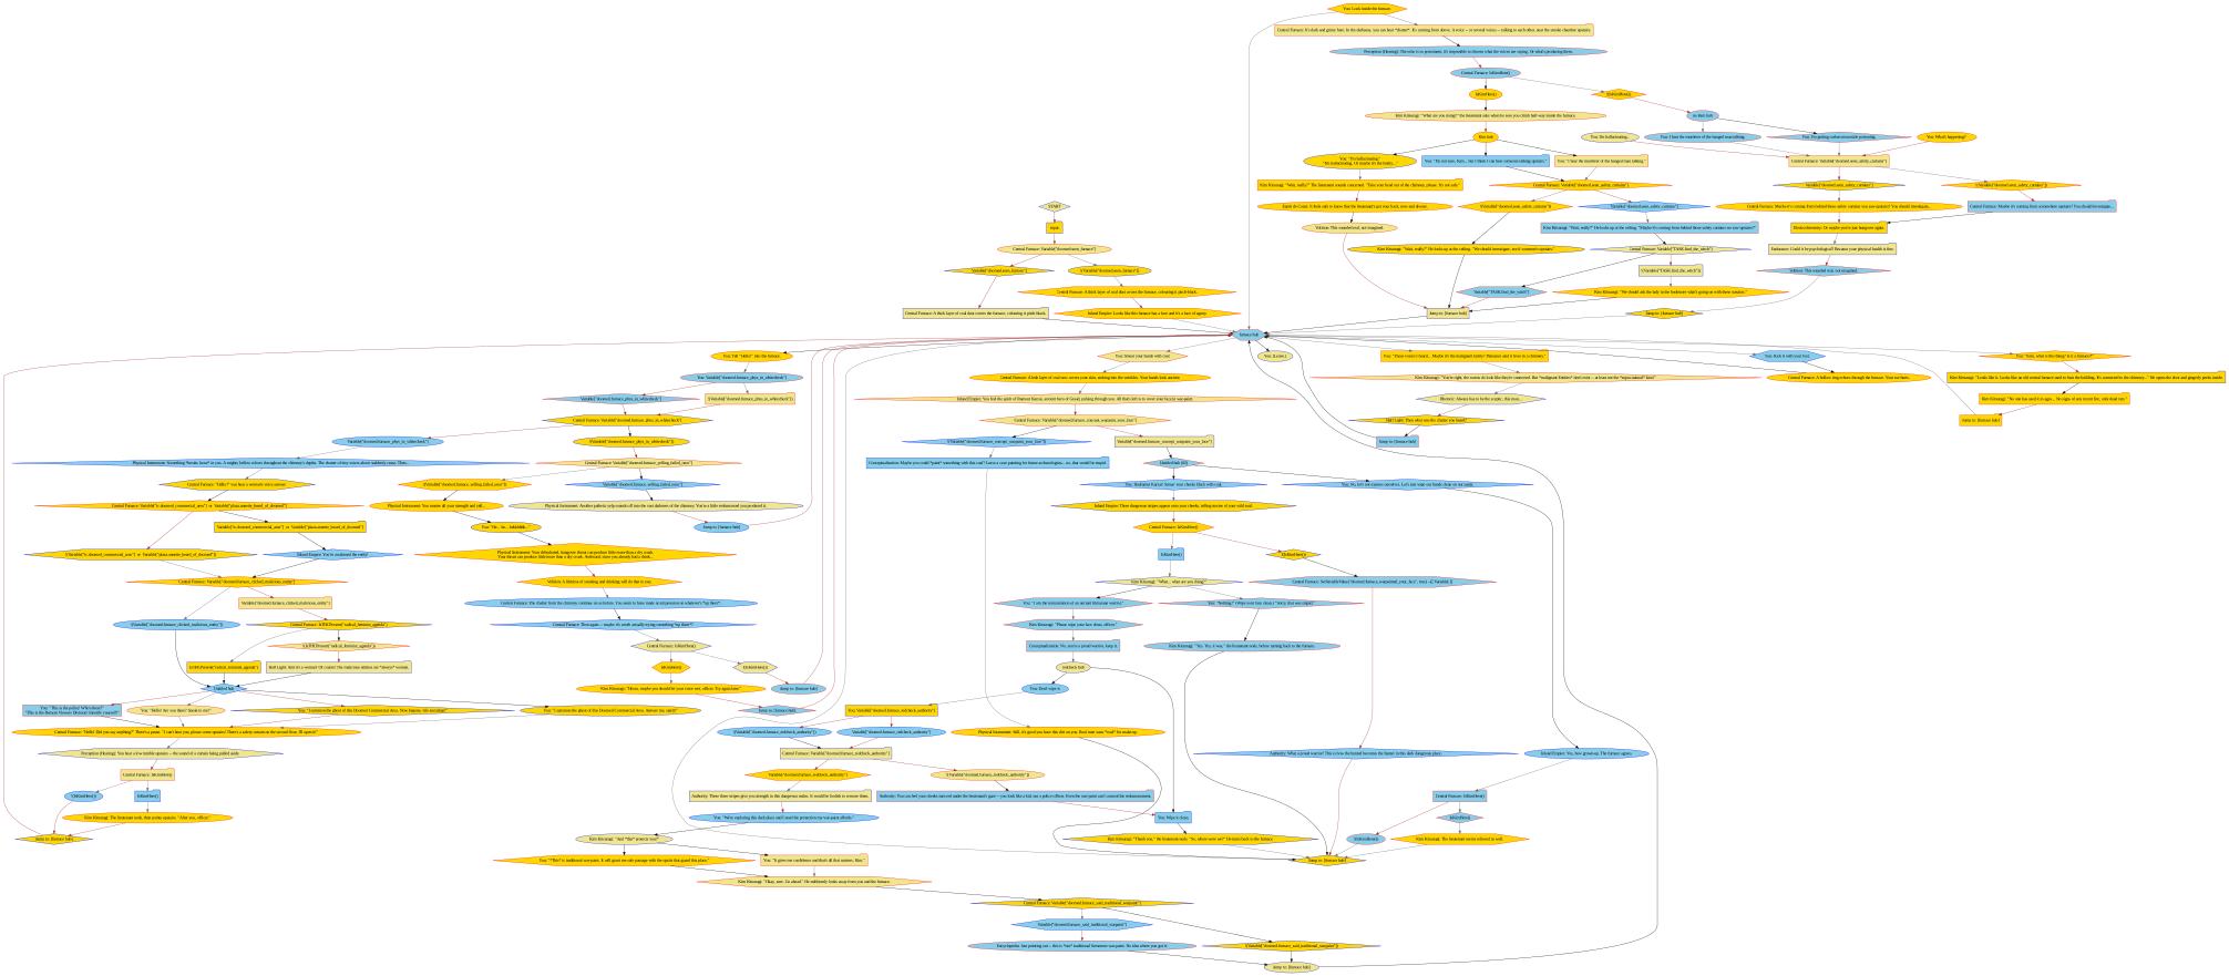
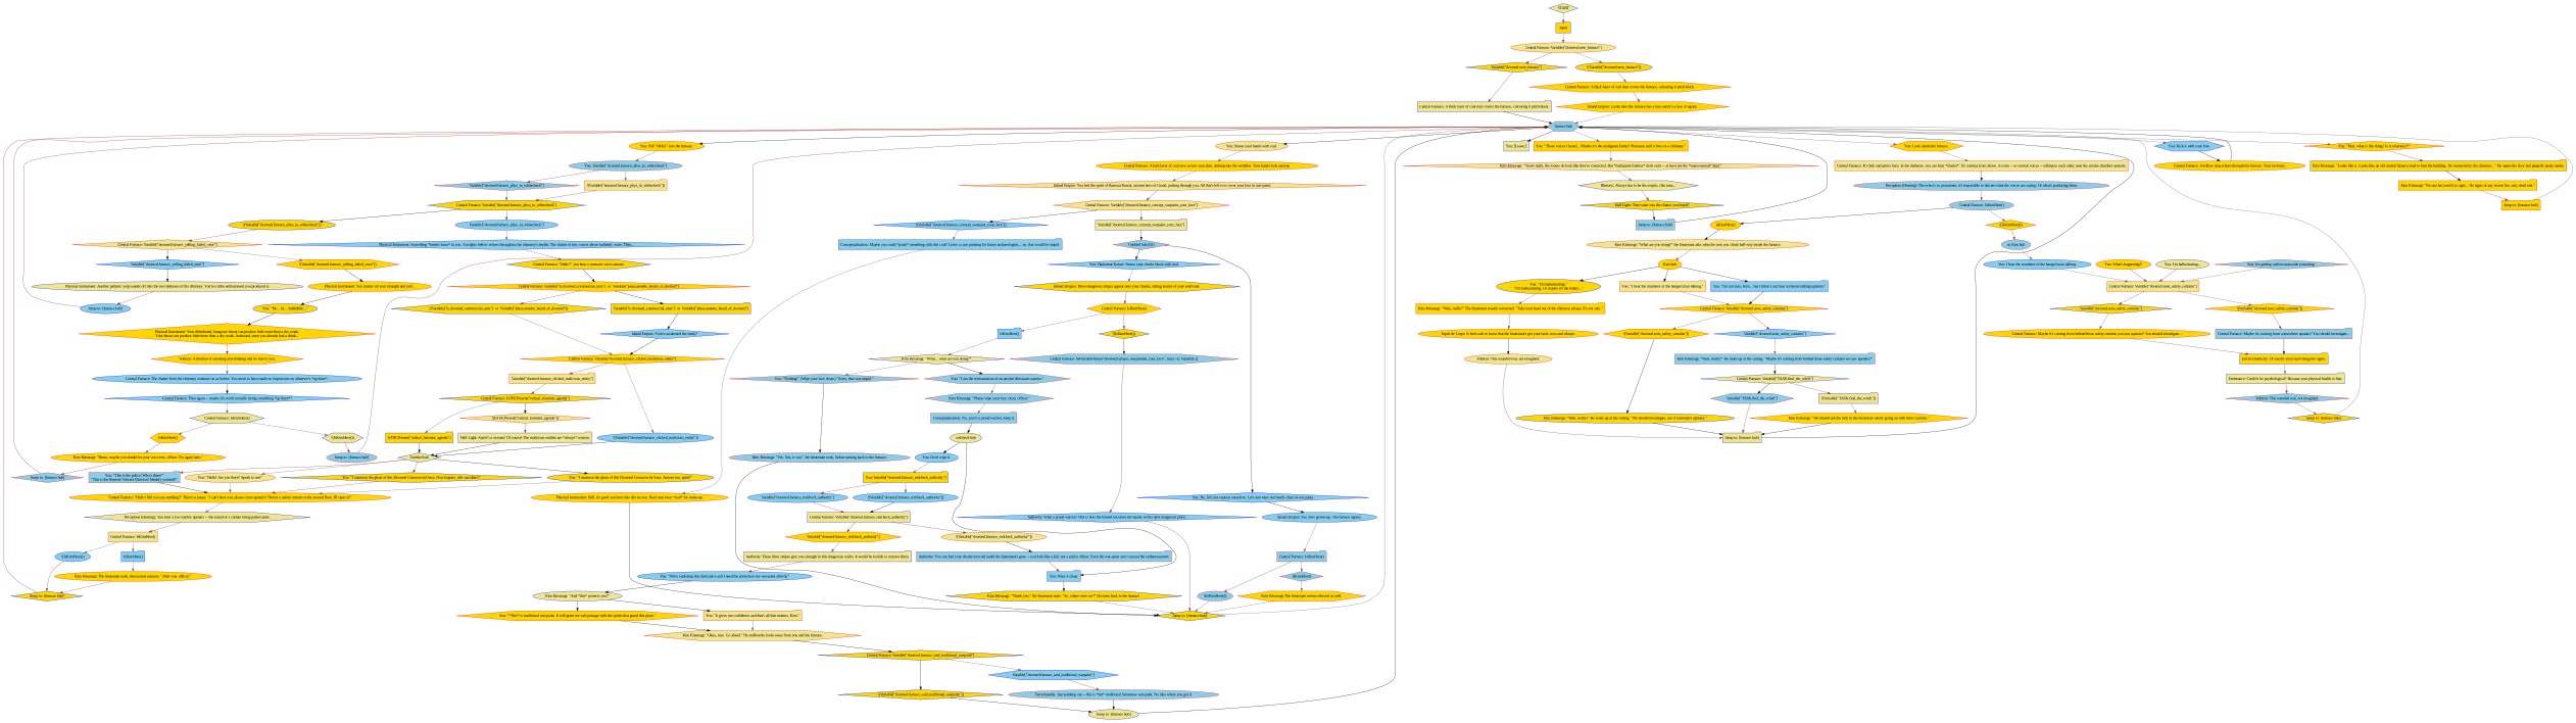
  digraph {
    fontname="Liberation Serif"
    node [color=red fillcolor=gold fontname="Liberation Serif" shape=ellipse style=filled]
    edge [color=gray40 fontname="Liberation Serif"]
    n1 [color=blue fillcolor=khaki label=START shape=diamond]
    n2 [color=blue label=input shape=folder]
    n3 [fillcolor=khaki label="Central Furnace: Variable[\"doomed.seen_furnace\"]"]
    n4 [color=blue label="Variable[\"doomed.seen_furnace\"]" shape=diamond]
    n5 [color=blue label="!(Variable[\"doomed.seen_furnace\"])"]
    n6 [color=blue fillcolor=khaki label="Central Furnace: A thick layer of coal dust covers the furnace, colouring it pitch-black." shape=folder]
    n7 [fillcolor=skyblue label="furnace hub" shape=hexagon]
    n8 [label="You: Yell \"Hello!\" into the furnace."]
-   n9 [fillcolor=khaki label="You: Smear your hands with coal." shape=hexagon]
-   n10 [color=blue fillcolor=khaki label="You: [Leave.]"]
+   n9 [fillcolor=khaki label="You: Smear your hands with coal."]
+   n10 [color=blue fillcolor=khaki label="You: [Leave.]" shape=folder]
    n11 [label="You: \"Those voices I heard... Maybe it's the malignant Entity? Plaisance said it lives in a chimney.\"" shape=folder]
    n12 [label="You: Look inside the furnace." shape=hexagon]
    n13 [color=blue fillcolor=skyblue label="You: Kick it with your foot." shape=hexagon]
    n14 [label="You: \"Kim, what is this thing? Is it a furnace?!\"" shape=diamond]
    n15 [color=blue label="Inland Empire: Three dangerous stripes appear onto your cheeks, telling stories of your wild soul." shape=hexagon]
    n16 [label="Central Furnace: IsKimHere()" shape=hexagon]
    n17 [color=blue fillcolor=skyblue label="IsKimHere()" shape=folder]
    n18 [color=blue label="!(IsKimHere())" shape=diamond]
    n19 [label="Central Furnace: A hollow ring echoes through the furnace. Your toe hurts."]
    n20 [fillcolor=skyblue label="You: Variable[\"doomed.furnace_phys_in_whitecheck\"]"]
    n21 [fillcolor=skyblue label="Variable[\"doomed.furnace_phys_in_whitecheck\"]" shape=diamond]
    n22 [fillcolor=khaki label="!(Variable[\"doomed.furnace_phys_in_whitecheck\"])" shape=folder]
    n23 [color=blue label="Central Furnace: Variable[\"doomed.furnace_phys_in_whitecheck\"]" shape=hexagon]
    n24 [color=blue fillcolor=skyblue label="Variable[\"doomed.furnace_phys_in_whitecheck\"]"]
    n25 [color=blue label="!(Variable[\"doomed.furnace_phys_in_whitecheck\"])"]
    n26 [color=blue fillcolor=khaki label="Kim Kitsuragi: \"And *this* protects you?\""]
    n27 [fillcolor=khaki label="You: \"It gives me confidence and that's all that matters, Kim.\"" shape=folder]
    n28 [label="You: \"*This* is traditional war-paint. It will grant me safe passage with the spirits that guard this place.\"" shape=hexagon]
    n29 [fillcolor=khaki label="Kim Kitsuragi: \"Okay, sure. Go ahead.\" He stubbornly looks away from you and the furnace." shape=hexagon]
    n30 [color=blue fillcolor=skyblue label="You: Wipe it clean." shape=folder]
    n31 [color=blue label="Kim Kitsuragi: \"Thank you,\" the lieutenant nods. \"So, where were we?\" He turns back to the furnace." shape=hexagon]
    n32 [color=blue label="Jump to: [furnace hub]" shape=diamond]
    n33 [label="Kim Kitsuragi: \"Hmm, maybe you should let your voice rest, officer. Try again later.\""]
    n34 [fillcolor=skyblue label="Jump to: [furnace hub]" shape=diamond]
    n35 [color=blue fillcolor=skyblue label="Central Furnace: The chatter from the chimney continue on as before. You seem to have made no impression on whatever's *up there*."]
    n36 [color=blue fillcolor=skyblue label="Central Furnace: Then again -- maybe it's worth actually trying something *up there*?" shape=diamond]
    n37 [color=blue fillcolor=khaki label="Central Furnace: IsKimHere()" shape=hexagon]
    n38 [color=blue fillcolor=skyblue label="You: \"I'm not sure, Kim... but I think I can hear someone talking upstairs.\"" shape=folder]
    n39 [label="Central Furnace: Variable[\"doomed.seen_safety_curtains\"]" shape=diamond]
    n40 [color=blue fillcolor=skyblue label="Variable[\"doomed.seen_safety_curtains\"]" shape=diamond]
    n41 [label="!(Variable[\"doomed.seen_safety_curtains\"])" shape=hexagon]
    n42 [color=blue label="Electrochemistry: Or maybe you're just hungover again." shape=folder]
    n43 [color=blue fillcolor=khaki label="Endurance: Could it be psychological? Because your physical health is fine." shape=folder]
    n44 [fillcolor=skyblue label="Volition: This sounded real, not imagined." shape=diamond]
    n45 [label="Central Furnace: A lush layer of coal now covers your skin, sinking into the wrinkles. Your hands look ancient."]
    n46 [fillcolor=khaki label="Inland Empire: You feel the spirit of Ramout Karzai, ancient hero of Graad, pulsing through you. All that's left is to cover your face in war-paint." shape=diamond]
    n47 [color=blue fillcolor=skyblue label="You: No, let's not express ourselves. Let's just wipe our hands clean on our pants." shape=diamond]
    n48 [color=blue fillcolor=skyblue label="Inland Empire: Yes, how grown-up. The furnace agrees."]
    n49 [fillcolor=skyblue label="Central Furnace: IsKimHere()" shape=folder]
    n50 [fillcolor=skyblue label="Kim Kitsuragi: \"Please wipe your face clean, officer.\"" shape=hexagon]
    n51 [fillcolor=skyblue label="Conceptualization: No, you're a proud warrior, keep it." shape=folder]
    n52 [color=blue fillcolor=khaki label="redcheck hub"]
    n53 [fillcolor=skyblue label="IsKimHere()" shape=diamond]
    n54 [fillcolor=skyblue label="!(IsKimHere())"]
    n55 [label="Kim Kitsuragi: The lieutenant seems relieved as well." shape=hexagon]
    n56 [fillcolor=khaki label="Kim Kitsuragi: \"What are you doing?\" the lieutenant asks when he sees you climb half-way inside the furnace."]
    n57 [label="Kim hub"]
    n58 [color=blue label="You: \"I'm hallucinating.\"\n\"I'm hallucinating. Or maybe it's the Entity...\""]
    n59 [fillcolor=khaki label="You: \"I hear the murderer of the hanged man talking.\"" shape=folder]
    n60 [color=blue label="Jump to: [furnace hub]" shape=diamond]
    n61 [color=blue label="Central Furnace: \"Hello?\" you hear a woman's voice answer." shape=hexagon]
    n62 [label="Central Furnace: Variable[\"tc.doomed_commercial_area\"]  or  Variable[\"plaza.annette_heard_of_doomed\"]" shape=diamond]
    n63 [color=blue label="Variable[\"tc.doomed_commercial_area\"]  or  Variable[\"plaza.annette_heard_of_doomed\"]" shape=folder]
    n64 [color=blue label="!(Variable[\"tc.doomed_commercial_area\"]  or  Variable[\"plaza.annette_heard_of_doomed\"])" shape=hexagon]
    n65 [label="Inland Empire: Looks like this furnace has a face and it's a face of agony." shape=hexagon]
    n66 [fillcolor=skyblue label="Authority: You can feel your cheeks turn red under the lieutenant's gaze -- you look like a kid, not a police officer. Even the war-paint can't conceal the embarrassment." shape=folder]
-   n67 [color=blue fillcolor=skyblue label="Untitled hub" shape=diamond]
+   n67 [color=blue fillcolor=khaki label="Untitled hub" shape=diamond]
    n68 [fillcolor=skyblue label="You: \"This is the police! Who's there?\"\n\"This is the Remote Viewers Division! Identify yourself!\"" shape=folder]
    n69 [fillcolor=khaki label="You: \"Hello! Are you there? Speak to me!\""]
    n70 [color=blue label="You: \"I summon the ghost of this Doomed Commercial Area. Now begone, vile succubus!\"" shape=diamond]
    n71 [color=blue label="You: \"I summon the ghost of this Doomed Commercial Area. Answer me, spirit!\""]
    n72 [label="Central Furnace: \"Hello! Did you say anything?\" There's a pause. \"I can't hear you, please come upstairs! There's a safety curtain on the second floor, I'll open it!\""]
    n73 [label="Central Furnace: A thick layer of coal dust covers the furnace, colouring it pitch-black." shape=hexagon]
    n74 [fillcolor=khaki label="Central Furnace: Variable[\"doomed.seen_safety_curtains\"]" shape=folder]
    n75 [color=blue label="Variable[\"doomed.seen_safety_curtains\"]" shape=diamond]
    n76 [label="!(Variable[\"doomed.seen_safety_curtains\"])" shape=diamond]
    n77 [label="Central Furnace: Maybe it's coming from behind those safety curtains you saw upstairs? You should investigate..."]
    n78 [fillcolor=skyblue label="Central Furnace: Maybe it's coming from somewhere upstairs? You should investigate..." shape=folder]
    n79 [label="Kim Kitsuragi: \"We should ask the lady in the bookstore what's going on with these curtains.\"" shape=hexagon]
    n80 [color=blue fillcolor=khaki label="Jump to: [furnace hub]" shape=folder]
    n81 [color=blue fillcolor=khaki label="Central Furnace: Variable[\"doomed.furnace_redcheck_authority\"]" shape=folder]
    n82 [label="Variable[\"doomed.furnace_redcheck_authority\"]" shape=hexagon]
    n83 [fillcolor=khaki label="!(Variable[\"doomed.furnace_redcheck_authority\"])"]
    n84 [color=blue fillcolor=khaki label="Authority: These three stripes give you strength in this dangerous realm. It would be foolish to remove them." shape=folder]
    n85 [color=blue fillcolor=skyblue label="You: \"We're exploring this dark place and I need the protection my war-paint affords.\""]
    n86 [color=blue label="Central Furnace: Variable[\"doomed.furnace_said_traditional_warpaint\"]" shape=diamond]
    n87 [color=blue label="Central Furnace: IsTHCPresent(\"radical_feminist_agenda\")" shape=diamond]
    n88 [color=blue label="IsTHCPresent(\"radical_feminist_agenda\")" shape=folder]
    n89 [fillcolor=khaki label="!(IsTHCPresent(\"radical_feminist_agenda\"))" shape=diamond]
    n90 [color=blue fillcolor=khaki label="Half Light: And it's a woman! Of course! The malicious entities are *always* women." shape=folder]
    n91 [fillcolor=skyblue label="Central Furnace: SetVariableValue(\"doomed.furnace_warpainted_your_face\", true) --[[ Variable[ ]]" shape=hexagon]
    n92 [color=blue fillcolor=skyblue label="Authority: What a proud warrior! This is how the hunted becomes the hunter in this dark dangerous place." shape=diamond]
    n93 [fillcolor=skyblue label="You: I'm getting carbon monoxide poisoning." shape=diamond]
    n94 [color=blue fillcolor=khaki label="Physical Instrument: Another pathetic yelp sounds off into the vast darkness of the chimney. You're a little embarrassed you produced it."]
    n95 [color=blue fillcolor=skyblue label="Jump to: [furnace hub]"]
    n96 [color=blue fillcolor=khaki label="Kim Kitsuragi: \"What... what are you doing?\"" shape=diamond]
    n97 [fillcolor=skyblue label="You: \"I am the reincarnation of an ancient Iilmaraan warrior.\"" shape=hexagon]
    n98 [fillcolor=skyblue label="You: \"Nothing!\" (Wipe your face clean.) \"Sorry, that was stupid.\"" shape=diamond]
    n99 [color=blue fillcolor=skyblue label="You: Don't wipe it."]
    n100 [color=blue label="You: Variable[\"doomed.furnace_redcheck_authority\"]" shape=folder]
    n101 [color=blue fillcolor=skyblue label="Physical Instrument: Something *breaks loose* in you. A mighty bellow echoes throughout the chimney's depths. The chatter of tiny voices above suddenly cease. Then..." shape=diamond]
    n102 [fillcolor=skyblue label="Kim Kitsuragi: \"Wait, really?\" He looks up at the ceiling. \"Maybe it's coming from behind those safety curtains we saw upstairs?\"" shape=folder]
    n103 [color=blue fillcolor=khaki label="Central Furnace: Variable[\"TASK.find_the_witch\"]" shape=diamond]
    n104 [fillcolor=skyblue label="Variable[\"TASK.find_the_witch\"]" shape=hexagon]
    n105 [color=blue fillcolor=khaki label="!(Variable[\"TASK.find_the_witch\"])" shape=folder]
    n106 [color=blue label="Kim Kitsuragi: \"Wait, really?\" He looks up at the ceiling. \"We should investigate, see if someone's upstairs.\""]
    n107 [label="IsKimHere()" shape=hexagon]
    n108 [color=blue fillcolor=khaki label="!(IsKimHere())" shape=hexagon]
    n109 [fillcolor=skyblue label="Jump to: [furnace hub]"]
    n110 [fillcolor=skyblue label="Central Furnace: IsKimHere()"]
    n111 [label="IsKimHere()"]
    n112 [label="!(IsKimHere())" shape=diamond]
    n113 [fillcolor=skyblue label="no Kim hub"]
-   n114 [fillcolor=skyblue label="You: I hear the murderer of the hanged man talking."]
+   n114 [color=blue fillcolor=skyblue label="You: I hear the murderer of the hanged man talking."]
    n115 [label="You: What's happening?!"]
    n116 [color=blue fillcolor=khaki label="You: I'm hallucinating..."]
    n117 [label="Kim Kitsuragi: \"Wait, really?\" The lieutenant sounds concerned. \"Take your head out of the chimney, please. It's not safe.\"" shape=folder]
    n118 [label="Esprit de Corps: It feels safe to know that the lieutenant's got your back, now and always."]
    n119 [fillcolor=khaki label="Volition: This sounded real, not imagined."]
    n120 [color=blue fillcolor=skyblue label="You: Hadramut Karzai! Smear your cheeks black with coal." shape=diamond]
    n121 [color=blue label="Kim Kitsuragi: \"Looks like it. Looks like an old central furnace used to heat the building. It's connected to the chimney...\" He opens the door and gingerly peeks inside." shape=folder]
    n122 [label="Kim Kitsuragi: \"No one has used it in ages... No signs of any recent fire, only dead rats.\"" shape=folder]
    n123 [label="Jump to: [furnace hub]" shape=folder]
    n124 [color=blue fillcolor=khaki label="Perception (Hearing): You hear a low rumble upstairs -- the sound of a curtain being pulled aside." shape=hexagon]
    n125 [fillcolor=khaki label="Central Furnace: IsKimHere()" shape=folder]
    n126 [color=blue fillcolor=skyblue label="IsKimHere()" shape=folder]
    n127 [color=blue fillcolor=skyblue label="!(IsKimHere())"]
    n128 [label="Kim Kitsuragi: The lieutenant nods, then points upstairs. \"After you, officer.\""]
    n129 [color=blue label="Jump to: [furnace hub]" shape=diamond]
    n130 [fillcolor=khaki label="Kim Kitsuragi: \"You're right, the rooms do look like they're connected. But *malignant Entities* don't exist -- at least not the *supra-natural* kind.\"" shape=diamond]
    n131 [color=blue fillcolor=khaki label="Rhetoric: Always has to be the sceptic, this man..." shape=hexagon]
    n132 [fillcolor=skyblue label="Encyclopedia: Just pointing out -- this is *not* traditional Semenese war-paint. No idea where you got it."]
    n133 [color=blue fillcolor=khaki label="Jump to: [furnace hub]"]
    n134 [fillcolor=khaki label="Central Furnace: It's dark and grimy here. In the darkness, you can hear *chatter*. It's coming from above. A voice -- or several voices -- talking to each other, near the smoke chamber upstairs." shape=folder]
    n135 [fillcolor=skyblue label="Perception (Hearing): The echo is so prominent, it's impossible to discern what the voices are saying. Or what's producing them."]
    n136 [color=blue label="Half Light: Then what was the chatter you heard?" shape=diamond]
    n137 [fillcolor=skyblue label="Jump to: [furnace hub]" shape=folder]
    n138 [fillcolor=skyblue label="Kim Kitsuragi: \"Yes. Yes, it was,\" the lieutenant nods, before turning back to the furnace."]
    n139 [label="Physical Instrument: You muster all your strength and yell..."]
    n140 [color=blue label="You: \"He... he... hekkhhhh...\""]
    n141 [label="Physical Instrument: Your dehydrated, hungover throat can produce little more than a dry croak.\nYour throat can produce little more than a dry croak. Awkward, since you already had a drink..." shape=diamond]
    n142 [color=blue fillcolor=skyblue label="Inland Empire: You've awakened the entity!" shape=diamond]
    n143 [label="Central Furnace: Variable[\"doomed.furnace_clicked_malicious_entity\"]" shape=diamond]
    n144 [fillcolor=khaki label="Variable[\"doomed.furnace_clicked_malicious_entity\"]" shape=folder]
    n145 [color=blue fillcolor=skyblue label="!(Variable[\"doomed.furnace_clicked_malicious_entity\"])"]
    n146 [fillcolor=khaki label="Central Furnace: Variable[\"doomed.furnace_yelling_failed_once\"]" shape=diamond]
    n147 [color=blue fillcolor=skyblue label="Variable[\"doomed.furnace_yelling_failed_once\"]" shape=diamond]
    n148 [label="!(Variable[\"doomed.furnace_yelling_failed_once\"])" shape=hexagon]
    n149 [label="Volition: A lifetime of smoking and drinking will do that to you." shape=hexagon]
    n150 [color=blue fillcolor=skyblue label="Variable[\"doomed.furnace_said_traditional_warpaint\"]" shape=hexagon]
    n151 [color=blue label="!(Variable[\"doomed.furnace_said_traditional_warpaint\"])" shape=diamond]
    n152 [color=blue fillcolor=skyblue label="Conceptualization: Maybe you could *paint* something with this coal? Leave a cave painting for future archaeologists... no, that would be stupid." shape=folder]
    n153 [label="Physical Instrument: Still, it's good you have this dirt on you. Real men wear *coal* for make-up."]
    n154 [fillcolor=khaki label="Central Furnace: Variable[\"doomed.furnace_concept_warpaint_your_face\"]" shape=hexagon]
    n155 [color=blue fillcolor=khaki label="Variable[\"doomed.furnace_concept_warpaint_your_face\"]" shape=folder]
    n156 [color=blue fillcolor=skyblue label="!(Variable[\"doomed.furnace_concept_warpaint_your_face\"])" shape=diamond]
    n157 [fillcolor=skyblue label="Untitled hub (02)" shape=diamond]
    n158 [color=blue fillcolor=skyblue label="Variable[\"doomed.furnace_redcheck_authority\"]"]
    n159 [color=blue fillcolor=skyblue label="!(Variable[\"doomed.furnace_redcheck_authority\"])"]
    n1 -> n2 [color=brown]
    n2 -> n3 [color=brown]
    n3 -> n4 [color=brown]
    n3 -> n5
    n4 -> n6 [color=brown]
    n5 -> n73
    n6 -> n7 [color=black]
    n7 -> n8 [color=black]
-   n7 -> n9
+   n7 -> n9 [color=black]
    n7 -> n10 [color=black]
    n7 -> n11
-   n12 -> n7
+   n7 -> n12
    n7 -> n13
    n7 -> n14
    n8 -> n20
    n9 -> n45
    n11 -> n130
    n12 -> n134
    n13 -> n19 [color=black]
    n14 -> n121 [color=brown]
    n15 -> n16 [color=brown]
    n16 -> n17
    n16 -> n18 [color=brown]
    n17 -> n96
    n18 -> n91 [color=black]
    n19 -> n7 [color=black]
    n20 -> n21 [color=brown]
    n20 -> n22
    n21 -> n23 [color=brown]
    n22 -> n23 [color=brown]
    n23 -> n24 [color=brown]
    n23 -> n25 [color=black]
    n24 -> n101
    n25 -> n146 [color=brown]
    n26 -> n27 [color=black]
    n26 -> n28 [color=black]
    n27 -> n29
    n28 -> n29 [color=black]
    n29 -> n86 [color=black]
    n30 -> n31 [color=black]
    n31 -> n32
    n32 -> n7
    n33 -> n34 [color=brown]
    n34 -> n7 [color=brown]
    n35 -> n36 [color=black]
    n36 -> n37
    n37 -> n107
    n37 -> n108
    n38 -> n39 [color=black]
    n39 -> n40 [color=brown]
    n39 -> n41
    n40 -> n102
    n41 -> n106 [color=black]
    n42 -> n43
    n43 -> n44 [color=brown]
    n44 -> n60
    n45 -> n46
    n46 -> n154 [color=brown]
    n47 -> n48 [color=black]
    n48 -> n49
    n49 -> n53
    n49 -> n54 [color=brown]
    n50 -> n51
-   n51 -> n52
+   n51 -> n52 [color=black]
    n52 -> n30 [color=black]
    n52 -> n99 [color=black]
    n53 -> n55
    n54 -> n32
    n55 -> n32
    n56 -> n57 [color=brown]
    n57 -> n38 [color=black]
    n57 -> n58 [color=black]
    n57 -> n59 [color=black]
    n58 -> n117
    n59 -> n39
    n60 -> n7
    n61 -> n62 [color=black]
    n62 -> n63 [color=black]
    n62 -> n64 [color=brown]
    n63 -> n142 [color=black]
    n64 -> n143
    n65 -> n7
    n66 -> n30 [color=brown]
    n67 -> n68 [color=brown]
    n67 -> n69
    n67 -> n70 [color=brown]
    n67 -> n71 [color=black]
    n68 -> n72 [color=black]
    n69 -> n72
    n70 -> n72 [color=brown]
    n71 -> n72
    n72 -> n124
    n73 -> n65 [color=brown]
    n74 -> n75 [color=brown]
    n74 -> n76
    n75 -> n77
    n76 -> n78 [color=brown]
    n77 -> n42 [color=brown]
    n78 -> n42 [color=black]
    n79 -> n80 [color=black]
    n80 -> n7 [color=black]
    n81 -> n82 [color=brown]
    n81 -> n83 [color=brown]
    n82 -> n84
    n83 -> n66 [color=black]
    n84 -> n85 [color=brown]
    n85 -> n26 [color=black]
    n86 -> n150
    n86 -> n151 [color=black]
    n87 -> n88
    n87 -> n89 [color=black]
    n88 -> n67 [color=black]
    n89 -> n90 [color=brown]
    n90 -> n67 [color=black]
    n91 -> n92 [color=brown]
    n92 -> n32 [color=brown]
    n93 -> n74
    n94 -> n95 [color=brown]
    n95 -> n7 [color=brown]
    n96 -> n97 [color=black]
    n96 -> n98
    n97 -> n50
    n98 -> n138 [color=black]
    n99 -> n100
    n100 -> n158 [color=brown]
    n100 -> n159 [color=brown]
    n101 -> n61
    n102 -> n103 [color=black]
    n103 -> n104 [color=black]
    n103 -> n105 [color=brown]
    n104 -> n80 [color=brown]
    n105 -> n79
    n106 -> n80 [color=black]
    n107 -> n33
    n108 -> n109 [color=brown]
    n109 -> n7 [color=brown]
    n110 -> n111 [color=black]
    n110 -> n112
    n111 -> n56 [color=black]
    n112 -> n113 [color=brown]
-   n113 -> n93 [color=black]
    n113 -> n114
    n114 -> n74
    n115 -> n74 [color=brown]
    n116 -> n74 [color=brown]
    n117 -> n118 [color=brown]
    n118 -> n119 [color=black]
    n119 -> n80 [color=brown]
    n120 -> n15
    n121 -> n122 [color=black]
    n122 -> n123 [color=brown]
    n123 -> n7
    n124 -> n125 [color=brown]
    n125 -> n126
    n125 -> n127
    n126 -> n128
    n127 -> n129 [color=brown]
    n128 -> n129 [color=brown]
    n129 -> n7 [color=brown]
    n130 -> n131
    n131 -> n136 [color=brown]
    n132 -> n133 [color=black]
    n133 -> n7 [color=black]
    n134 -> n135 [color=black]
    n135 -> n110 [color=brown]
    n136 -> n137 [color=black]
    n137 -> n7 [color=black]
    n138 -> n32 [color=black]
    n139 -> n140 [color=black]
    n140 -> n141 [color=black]
    n141 -> n149 [color=brown]
    n142 -> n143 [color=black]
    n143 -> n144 [color=brown]
    n143 -> n145
    n144 -> n87 [color=brown]
    n145 -> n67 [color=black]
    n146 -> n147 [color=black]
    n146 -> n148
    n147 -> n94 [color=black]
    n148 -> n139 [color=black]
    n149 -> n35
    n150 -> n132 [color=brown]
    n151 -> n133 [color=black]
    n152 -> n153
    n153 -> n32 [color=black]
    n154 -> n155 [color=brown]
    n154 -> n156 [color=black]
    n155 -> n157 [color=black]
    n156 -> n152
    n157 -> n47 [color=black]
    n157 -> n120 [color=black]
    n158 -> n81 [color=brown]
    n159 -> n81 [color=black]
  }
